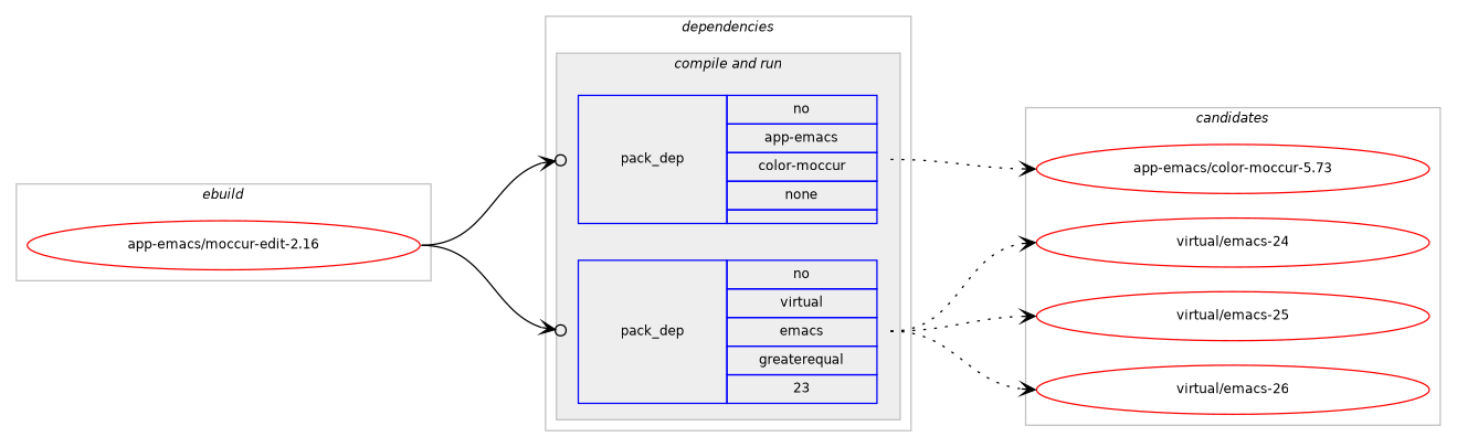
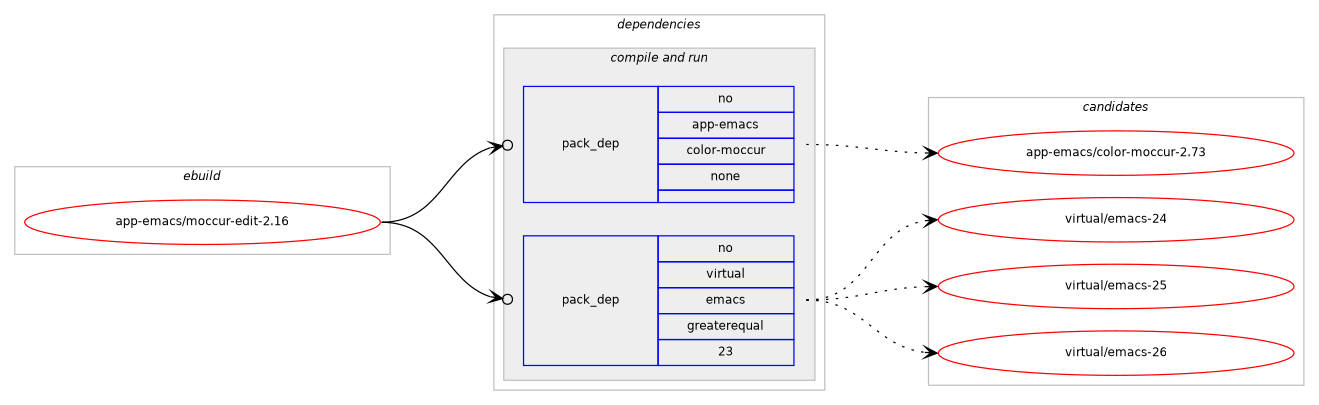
  digraph {
    compound=true
    concentrate=true
    fontname=Helvetica
    fontsize=10
    newrank=true
    rankdir=LR
    ranksep=1.5
    node [color=red fontname=Helvetica fontsize=10]
    edge [arrowhead=vee headport=w style=dotted tailport=e weight=100]
    n1 [label="app-emacs/moccur-edit-2.16" width=4]
    n2 [color=blue label=<<TABLE BORDER="0" CELLBORDER="1" CELLSPACING="0" CELLPADDING="4" WIDTH="220"><TR><TD ROWSPAN="6" CELLPADDING="30">pack_dep</TD></TR><TR><TD WIDTH="110">no</TD></TR><TR><TD>app-emacs</TD></TR><TR><TD>color-moccur</TD></TR><TR><TD>none</TD></TR><TR><TD></TD></TR></TABLE>> shape=none]
    n3 [color=blue label=<<TABLE BORDER="0" CELLBORDER="1" CELLSPACING="0" CELLPADDING="4" WIDTH="220"><TR><TD ROWSPAN="6" CELLPADDING="30">pack_dep</TD></TR><TR><TD WIDTH="110">no</TD></TR><TR><TD>virtual</TD></TR><TR><TD>emacs</TD></TR><TR><TD>greaterequal</TD></TR><TR><TD>23</TD></TR></TABLE>> shape=none]
-   n4 [label="app-emacs/color-moccur-5.73" width=4]
+   n4 [label="app-emacs/color-moccur-2.73" width=4]
    n5 [label="virtual/emacs-24" width=4]
    n6 [label="virtual/emacs-25" width=4]
    n7 [label="virtual/emacs-26" width=4]
    subgraph cluster_1 {
      color=gray
      label=<<i>ebuild</i>>
      rank=same
      n1
    }
    subgraph cluster_2 {
      color=gray
      label=<<i>dependencies</i>>
      subgraph cluster_3 {
        color=gray
        fillcolor="#eeeeee"
        label=<<i>compile</i>>
        style=filled
      }
      subgraph cluster_4 {
        color=gray
        fillcolor="#eeeeee"
        label=<<i>compile and run</i>>
        style=filled
        subgraph sub_5 {
          color=gray
          fillcolor="#eeeeee"
          label=<<i>compile and run</i>>
          style=filled
          n2
        }
        subgraph sub_6 {
          color=gray
          fillcolor="#eeeeee"
          label=<<i>compile and run</i>>
          style=filled
          n3
        }
      }
      subgraph cluster_7 {
        color=gray
        fillcolor="#eeeeee"
        label=<<i>run</i>>
        style=filled
      }
    }
    subgraph cluster_8 {
      color=gray
      label=<<i>candidates</i>>
      rank=same
      subgraph sub_9 {
        color=black
        label=<<i>candidates</i>>
        nodesep=1
        rank=same
        n4
      }
      subgraph sub_10 {
        color=black
        label=<<i>candidates</i>>
        nodesep=1
        rank=same
        n5
        n6
        n7
      }
    }
    n1 -> n2 [arrowhead=odotvee style=solid weight=20]
    n1 -> n3 [arrowhead=odotvee style=solid weight=20]
    n2 -> n4
    n3 -> n5
    n3 -> n6
    n3 -> n7
  }
